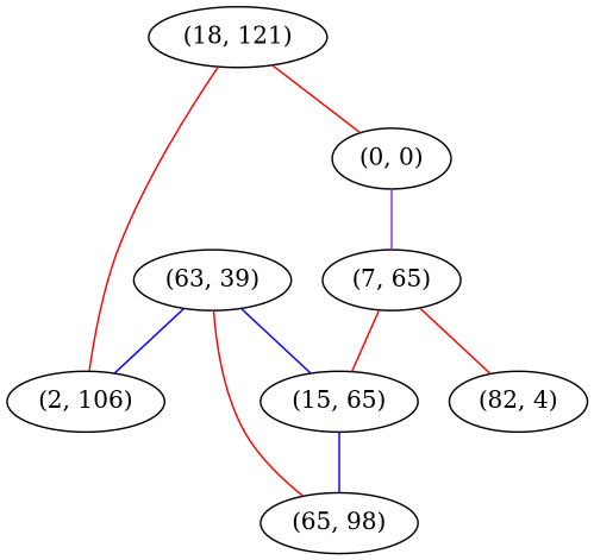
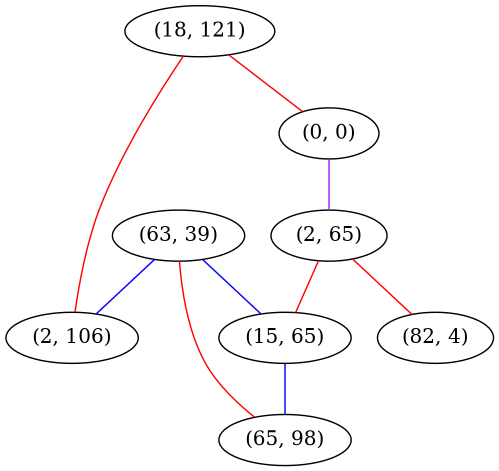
  graph {
    edge [color=red weight=1]
    "(0, 0)"
-   "(7, 65)"
+   "(7, 65)" [label="(2, 65)"]
    "(15, 65)"
    "(82, 4)"
    "(63, 39)"
    n6 [label="(65, 98)"]
    "(2, 106)"
    "(18, 121)"
    "(0, 0)" -- "(7, 65)" [color=purple weight=4]
    "(7, 65)" -- "(15, 65)"
    "(7, 65)" -- "(82, 4)"
    "(15, 65)" -- n6 [color=blue weight=3]
    "(63, 39)" -- "(15, 65)" [color=blue weight=3]
    "(63, 39)" -- n6
    "(63, 39)" -- "(2, 106)" [color=blue weight=3]
    "(18, 121)" -- "(0, 0)"
    "(18, 121)" -- "(2, 106)"
  }
